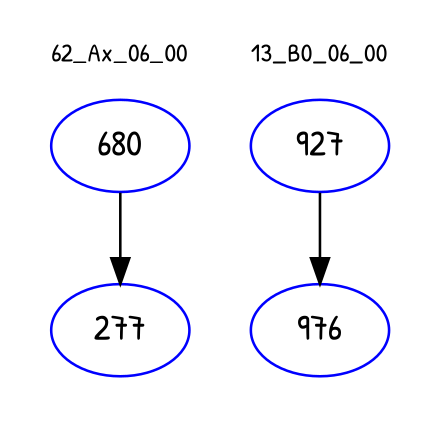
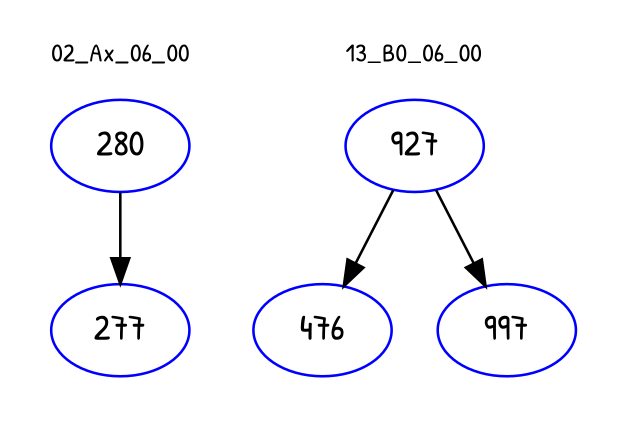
  digraph {
    fontname="Patrick Hand"
    node [color=blue fontname="Patrick Hand"]
    edge [color=black fontname="Patrick Hand"]
-   n1 [label=680]
+   n1 [label=280]
    n2 [label=277]
    n3 [label=927]
-   n4 [label=976]
+   n4 [label=476]
+   n5 [label=997]
    subgraph cluster_1 {
      color=white
      fontsize=10
-     label="62_Ax_06_00"
+     label="02_Ax_06_00"
      n1
      n2
    }
    subgraph cluster_2 {
      color=white
      fontsize=10
      label="13_B0_06_00"
      n3
      n4
+     n5
    }
    n1 -> n2
    n3 -> n4
+   n3 -> n5
  }
